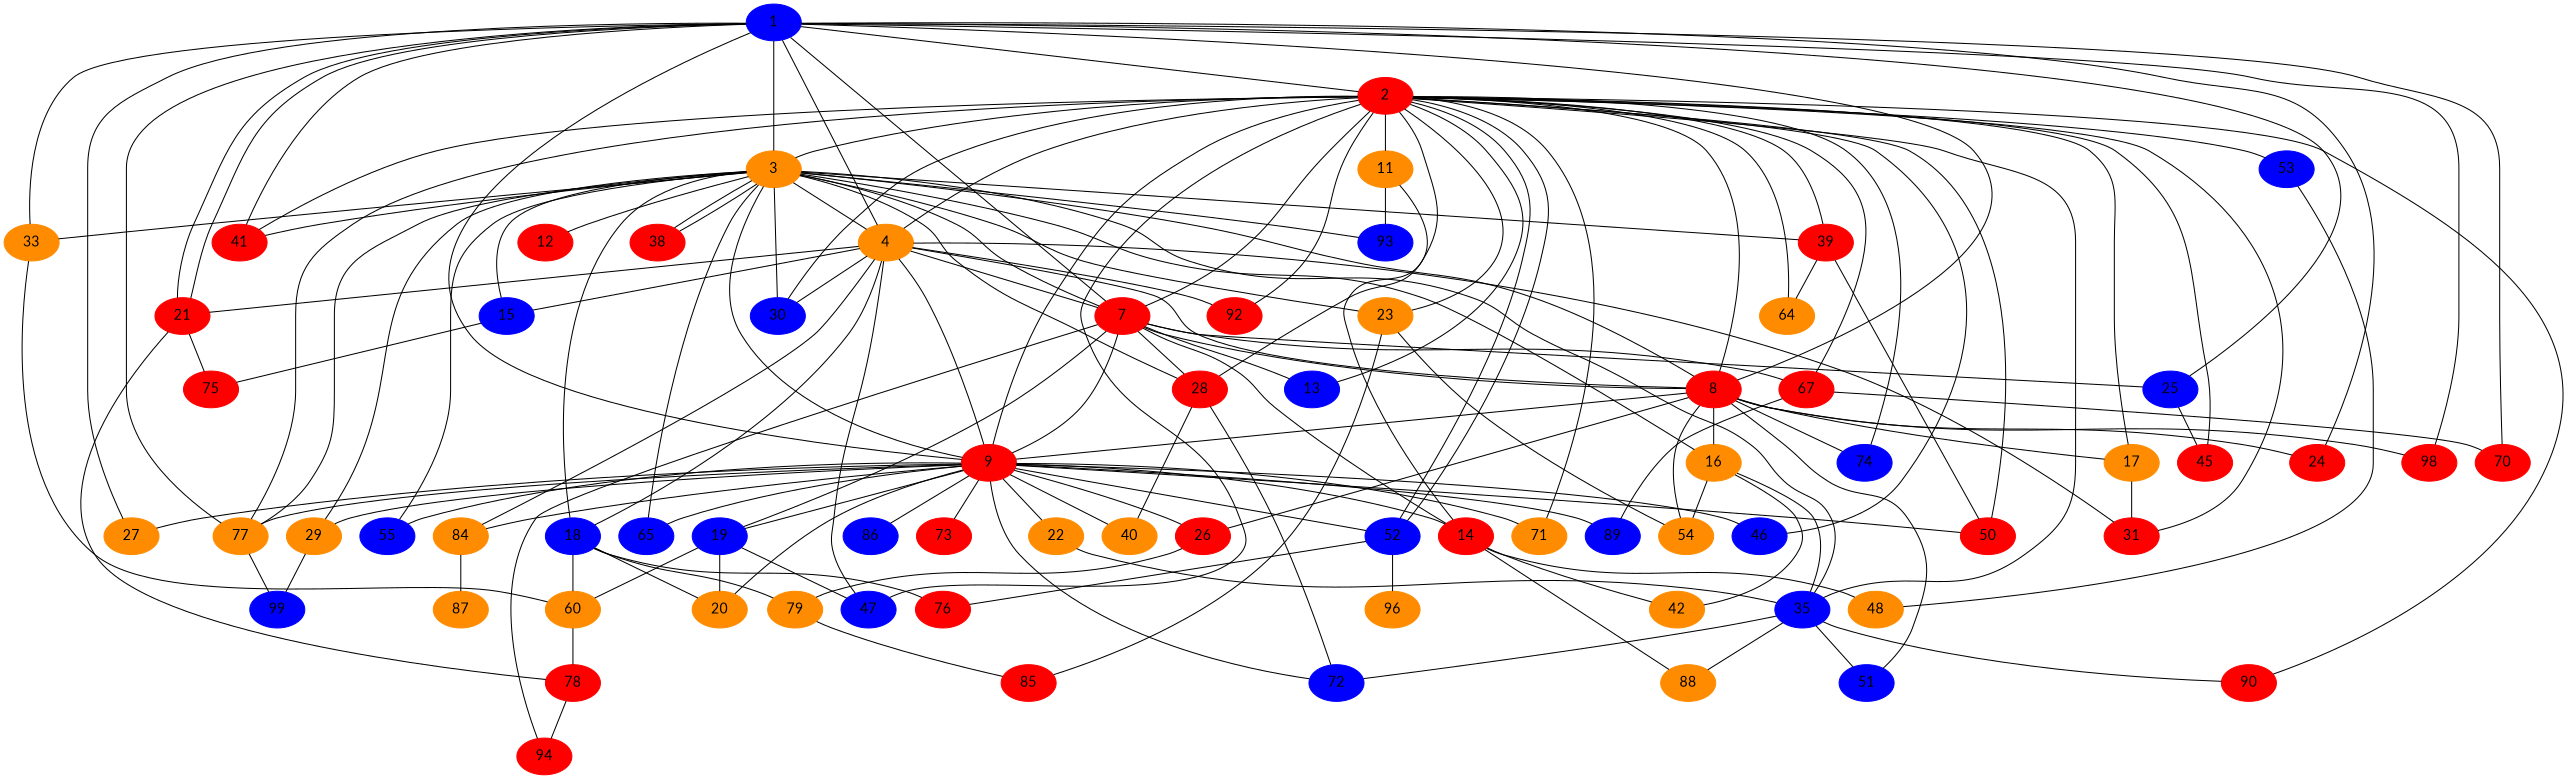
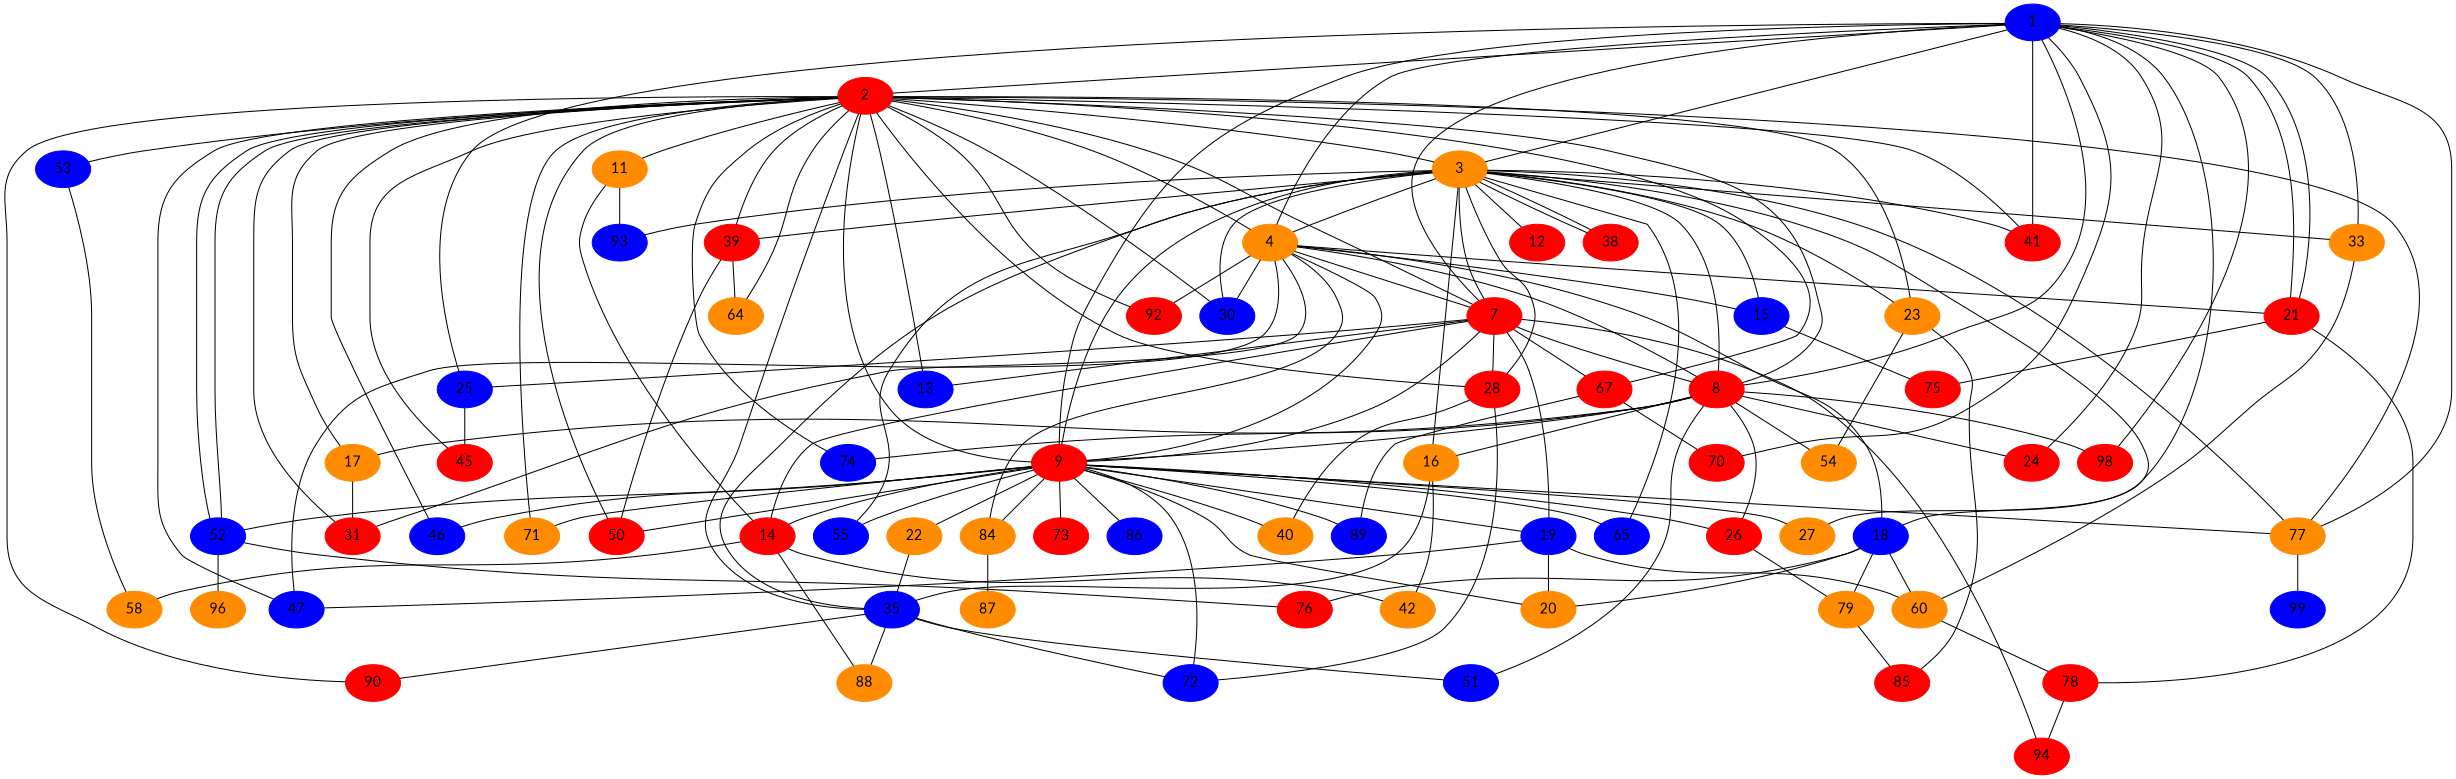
  graph {
    fontname=Lato
    node [color=red fontname=Lato style=filled]
    edge [fontname=Lato]
    1 [color=blue super="+91"]
    2 [super="+6"]
    3 [color=darkorange super="+5"]
    4 [color=darkorange super="+69"]
    7 [super="+97"]
    8 [super="+42"]
    9 [super="+10"]
    21 [super="+34"]
    24
    25 [color=blue]
    27 [color=darkorange]
    33 [color=darkorange]
    41 [super="+44"]
    70
    77 [color=darkorange super="+81"]
    98 [super="+100"]
    11 [color=darkorange super="+61"]
    13 [color=blue]
    17 [color=darkorange]
    23 [color=darkorange]
    28 [super="+68"]
    30 [color=blue super="+82"]
    31 [super="+43"]
    35 [color=blue super="+37"]
    39 [super="+95"]
    45
    46 [color=blue]
    47 [color=blue super="+80"]
    50
    52 [color=blue super="+62"]
    53 [color=blue]
    64 [color=darkorange]
    67
    71 [color=darkorange]
    74 [color=blue]
    90
    92
    12
    15 [color=blue]
    16 [color=darkorange]
    18 [color=blue]
-   29 [color=darkorange super="+63"]
    38
    55 [color=blue]
    65 [color=blue]
    93 [color=blue]
    84 [color=darkorange]
    14 [super="+59"]
    19 [color=blue]
    94
    26
    51 [color=blue]
    54 [color=darkorange super="+56"]
    20 [color=darkorange super="+32"]
    22 [color=darkorange super="+57"]
    40 [color=darkorange]
    72 [color=blue super="+83"]
    73
    86 [color=blue]
    89 [color=blue]
    75
    78
    60 [color=darkorange super="+66"]
    99 [color=blue]
    85
    88 [color=darkorange]
    76
    96 [color=darkorange]
-   58 [color=darkorange label=48]
+   58 [color=darkorange]
    n70 [color=darkorange label=42]
    79 [color=darkorange]
    87 [color=darkorange]
    1 -- 2 [weight=2]
    1 -- 3 [weight=2]
    1 -- 4
    1 -- 7
    1 -- 8
    1 -- 9 [weight=2]
    1 -- 21
    1 -- 21
    1 -- 24
    1 -- 25
    1 -- 27
    1 -- 33
    1 -- 41
    1 -- 70
    1 -- 77
    1 -- 98
    2 -- 3 [weight=4]
    2 -- 4 [weight=3]
    2 -- 7 [weight=2]
    2 -- 8 [weight=2]
    2 -- 9 [weight=4]
    2 -- 41
    2 -- 77
    2 -- 11 [weight=3]
    2 -- 13
    2 -- 17
    2 -- 23
    2 -- 28
    2 -- 30
    2 -- 31
    2 -- 35
    2 -- 39
    2 -- 45
    2 -- 46
    2 -- 47
    2 -- 50
    2 -- 52
    2 -- 52
    2 -- 53 [weight=2]
    2 -- 64
    2 -- 67
    2 -- 71
    2 -- 74
    2 -- 90
    2 -- 92
    3 -- 4 [weight=2]
    3 -- 7 [weight=2]
    3 -- 8 [weight=3]
    3 -- 9 [weight=4]
    3 -- 33
    3 -- 41
    3 -- 77
    3 -- 23
    3 -- 28
    3 -- 30
    3 -- 35
    3 -- 39
    3 -- 12 [weight=2]
    3 -- 15
    3 -- 16
    3 -- 18
-   3 -- 29 [weight=2]
    3 -- 38
    3 -- 38
    3 -- 55
    3 -- 65
    3 -- 93
    4 -- 7
    4 -- 8
    4 -- 9 [weight=2]
    4 -- 21
    4 -- 30
    4 -- 31
    4 -- 47
    4 -- 92
    4 -- 15
    4 -- 18
    4 -- 84
    7 -- 8
    7 -- 9 [weight=2]
    7 -- 25
    7 -- 13
    7 -- 28 [weight=2]
    7 -- 67
    7 -- 14
    7 -- 19
    7 -- 94
    8 -- 9 [weight=2]
    8 -- 24
    8 -- 98 [weight=2]
    8 -- 17
    8 -- 74
    8 -- 16
    8 -- 26
    8 -- 51
    8 -- 54
    9 -- 27
    9 -- 77
    9 -- 46
    9 -- 50
    9 -- 52
    9 -- 71
-   9 -- 29
    9 -- 55
    9 -- 65
    9 -- 84
    9 -- 14
    9 -- 19
    9 -- 26
    9 -- 20
    9 -- 22
    9 -- 40
    9 -- 72
    9 -- 73
    9 -- 86
    9 -- 89
    21 -- 75
    21 -- 78
    25 -- 45
    33 -- 60
    77 -- 99
    11 -- 93
    11 -- 14
    17 -- 31
    23 -- 54
    23 -- 85
    28 -- 40
    28 -- 72
    35 -- 90
    35 -- 51
    35 -- 72
    35 -- 88
    39 -- 50
    39 -- 64
    52 -- 76
    52 -- 96
    53 -- 58
    67 -- 70
    67 -- 89
    15 -- 75
    16 -- 35
-   16 -- 54
    16 -- n70
    18 -- 20
    18 -- 60
    18 -- 76
    18 -- 79
-   29 -- 99
    84 -- 87
    14 -- 88
    14 -- 58
    14 -- n70
    19 -- 47
    19 -- 20
    19 -- 60
    26 -- 79
    22 -- 35
    78 -- 94
    60 -- 78
    79 -- 85
  }
